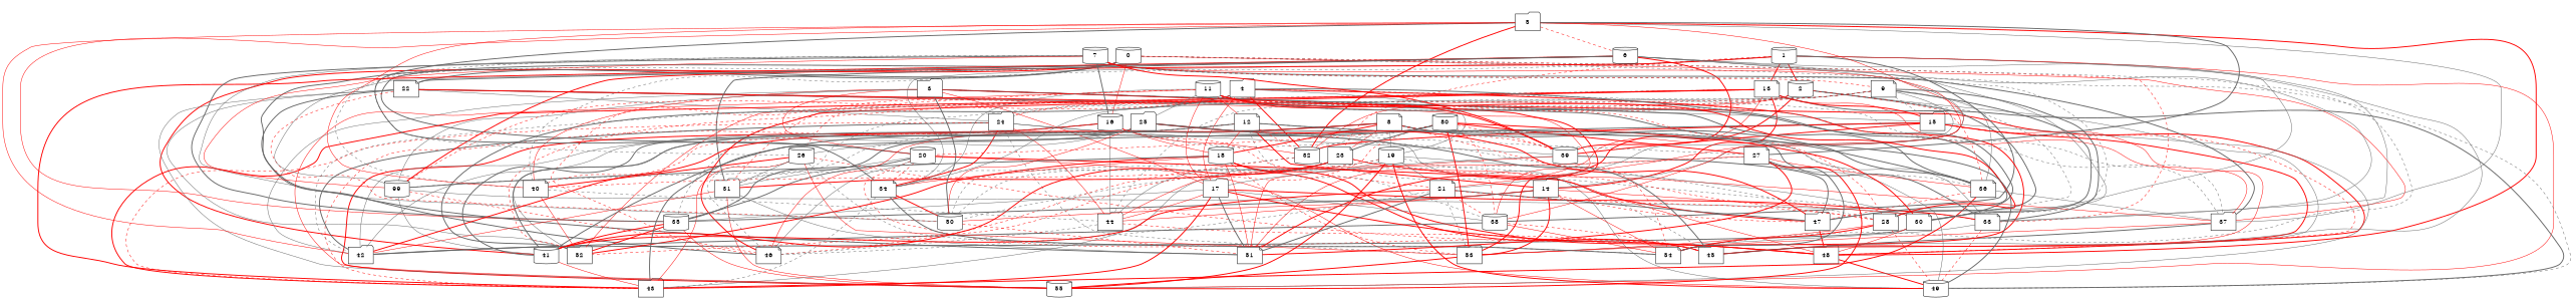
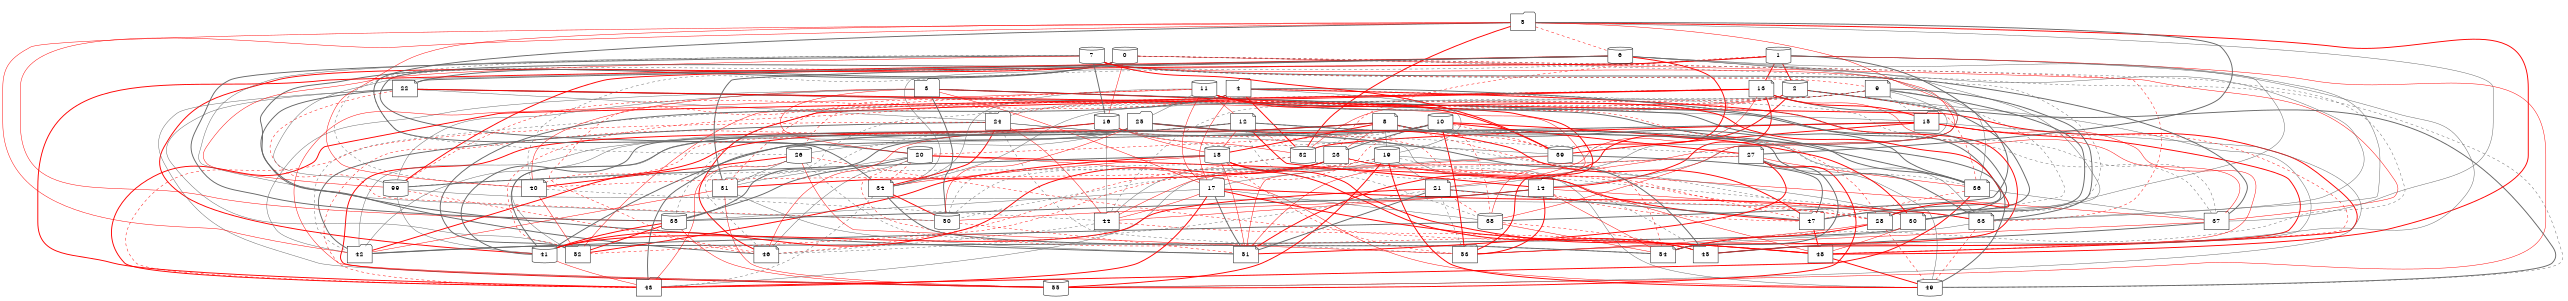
  graph {
    node [shape=cylinder]
    edge [color=red style=solid]
    0
    16
    20
    22 [shape=note]
    30 [shape=note]
    33 [shape=note]
    37 [shape=folder]
    40 [shape=note]
    41
    51 [shape=note]
    54 [shape=note]
    47 [shape=folder]
    55
    28 [shape=note]
    32
    42 [shape=folder]
    43 [shape=folder]
    18
    44 [shape=folder]
    34 [shape=note]
    35
    45 [shape=folder]
    31 [shape=folder]
    49
    46 [shape=note]
    38
    24 [shape=folder]
    36 [shape=note]
    50
    52 [shape=folder]
    48 [shape=folder]
    53 [shape=folder]
    1
    2
    13 [shape=note]
    23 [shape=note]
    n37 [label=99]
    26
    15 [shape=folder]
    14 [shape=folder]
    39
    3 [shape=folder]
    17 [shape=folder]
    4 [shape=folder]
    19
    21 [shape=note]
    5 [shape=folder]
    6
    27 [shape=note]
    7
    9 [shape=note]
    8 [shape=note]
-   10 [label=80]
+   10
    11
    12 [shape=note]
    25 [shape=folder]
    0 -- 16
    0 -- 20 [color=gray40 style=bold]
    0 -- 22 [color=gray40 style=bold]
    0 -- 30 [color=gray40 style=dashed]
    0 -- 33 [style=dashed]
    0 -- 37
    0 -- 40 [color=gray40 style=dashed]
    0 -- 41 [style=bold]
    0 -- 51 [color=gray40 style=bold]
    0 -- 54 [color=gray40 style=dashed]
-   16 -- 21 [style=dashed]
+   16 -- 47 [style=dashed]
    16 -- 55 [style=bold]
    16 -- 28 [color=gray40 style=dashed]
    16 -- 32
    16 -- 42 [color=gray40]
    16 -- 43 [style=dashed]
    16 -- 18
    16 -- 44 [color=gray40]
    20 -- 47 [style=bold]
    20 -- 34 [style=dashed]
    20 -- 35 [color=gray40 style=bold]
    20 -- 45 [style=dashed]
    20 -- 31 [color=gray40]
    20 -- 49
    20 -- 46 [color=gray40]
    22 -- 55 [color=gray40]
    22 -- 46 [color=gray40 style=bold]
    22 -- 38
    22 -- 24 [color=gray40]
    22 -- 36 [color=gray40 style=bold]
    22 -- 50 [style=dashed]
    22 -- 52 [color=gray40]
    22 -- 48 [style=bold]
    30 -- 42 [color=gray40 style=bold]
    30 -- 48
    33 -- 49 [style=dashed]
    33 -- 53 [color=gray40]
    37 -- 45 [color=gray40 style=bold]
    37 -- 53
    40 -- 44 [color=gray40 style=dashed]
    40 -- 52
    41 -- 43
    47 -- 48 [style=bold]
    28 -- 54 [style=bold]
    28 -- 49 [style=dashed]
    28 -- 53
    32 -- 33 [color=gray40 style=dashed]
    32 -- 46 [style=dashed]
    32 -- 50 [color=gray40 style=dashed]
    18 -- 51
    18 -- 34
    18 -- 45 [style=bold]
    18 -- 52 [style=bold]
    18 -- 48 [style=bold]
    18 -- 53 [style=dashed]
    18 -- n37 [color=gray40 style=bold]
    44 -- 45 [style=dashed]
    44 -- 46 [color=gray40 style=dashed]
    34 -- 54 [color=gray40 style=bold]
    34 -- 43 [color=gray40 style=dashed]
    34 -- 50 [style=bold]
    35 -- 41 [style=bold]
    35 -- 55
    35 -- 52 [style=bold]
    31 -- 51 [color=gray40]
    31 -- 55
    31 -- 42
    38 -- 54
    38 -- 42 [color=gray40 style=bold]
    38 -- 45 [style=dashed]
    24 -- 42 [color=gray40 style=bold]
    24 -- 43 [style=dashed]
    24 -- 44
    24 -- 34 [style=bold]
    24 -- 49 [color=gray40]
    24 -- 53 [color=gray40 style=dashed]
    24 -- 39 [color=gray40]
    36 -- 37 [color=gray40]
    36 -- 47 [style=dashed]
    36 -- 43 [style=bold]
    50 -- 51 [style=dashed]
    48 -- 49 [style=bold]
-   53 -- 55 [style=bold]
    1 -- 33 [color=gray40]
    1 -- 40 [color=gray40 style=dashed]
    1 -- 47 [color=gray40]
    1 -- 55
    1 -- 34 [color=gray40]
    1 -- 38 [color=gray40 style=bold]
    1 -- 2 [style=bold]
    1 -- 13 [style=bold]
    1 -- 23 [style=dashed]
    1 -- n37 [style=bold]
    2 -- 30 [color=gray40 style=dashed]
    2 -- 51 [style=bold]
    2 -- 28 [color=gray40 style=bold]
    2 -- 32
    2 -- 35 [color=gray40 style=dashed]
    2 -- 45 [color=gray40]
    2 -- 24 [style=dashed]
    2 -- 36 [style=dashed]
    2 -- 26 [style=dashed]
    13 -- 37
    13 -- 51
    13 -- 42 [color=gray40 style=dashed]
    13 -- 43 [style=bold]
    13 -- 49 [color=gray40 style=bold]
    13 -- 46 [style=bold]
    13 -- 52
    13 -- 15 [style=bold]
    13 -- 14 [style=bold]
    23 -- 37
    23 -- 41 [style=bold]
    23 -- 28 [style=dashed]
    23 -- 44 [color=gray40]
    23 -- 31 [style=bold]
    23 -- 50 [color=gray40 style=dashed]
    23 -- 48
    n37 -- 30 [color=gray40]
    n37 -- 41 [color=gray40]
    n37 -- 46 [style=dashed]
    26 -- 40 [style=bold]
    26 -- 54 [color=gray40 style=dashed]
    26 -- 43
    26 -- 31 [color=gray40]
    26 -- 46 [color=gray40 style=dashed]
    26 -- 48 [style=dashed]
    26 -- 53
    15 -- 41 [color=gray40 style=bold]
    15 -- 54
    15 -- 55 [color=gray40]
    15 -- 32 [style=bold]
    15 -- 45 [style=bold]
    15 -- 48 [style=dashed]
    15 -- 39 [style=bold]
    14 -- 30
    14 -- 54
    14 -- 47 [style=dashed]
    14 -- 44
    14 -- 35 [color=gray40 style=bold]
    14 -- 50
    14 -- 53 [style=bold]
    39 -- 51
    39 -- 47 [color=gray40 style=bold]
    39 -- 17 [color=gray40]
    3 -- 20
    3 -- 40
    3 -- 28 [style=dashed]
    3 -- 42 [color=gray40]
    3 -- 36 [color=gray40 style=bold]
    3 -- 50 [color=gray40 style=bold]
    3 -- 53 [style=bold]
    3 -- n37 [color=gray40]
    3 -- 15 [color=gray40]
    3 -- 17
    17 -- 33 [style=bold]
    17 -- 51 [color=gray40 style=bold]
    17 -- 43 [style=bold]
    17 -- 44
    17 -- 35 [color=gray40]
    17 -- 38 [color=gray40]
    17 -- 48 [style=bold]
    4 -- 37 [color=gray40 style=dashed]
    4 -- 54 [style=bold]
    4 -- 47 [color=gray40 style=bold]
    4 -- 32 [style=bold]
    4 -- 31 [style=dashed]
    4 -- 24 [color=gray40 style=dashed]
    4 -- 52 [color=gray40 style=bold]
    4 -- n37 [style=dashed]
    4 -- 17
    4 -- 19 [color=gray40]
    19 -- 30 [color=gray40]
    19 -- 40 [style=dashed]
    19 -- 55 [style=bold]
    19 -- 43 [color=gray40]
    19 -- 45 [color=gray40 style=dashed]
    19 -- 49 [style=bold]
    19 -- 50 [color=gray40 style=dashed]
    19 -- 21 [color=gray40]
    21 -- 41 [style=bold]
    21 -- 51 [color=gray40 style=bold]
    21 -- 47 [color=gray40 style=bold]
    21 -- 28 [style=dashed]
    21 -- 46 [color=gray40 style=dashed]
    21 -- 38 [style=dashed]
    21 -- 53 [color=gray40 style=dashed]
    5 -- 37 [color=gray40]
    5 -- 40
    5 -- 32 [style=bold]
    5 -- 42
    5 -- 34 [color=gray40 style=bold]
    5 -- 35
    5 -- 48 [style=bold]
    5 -- 21
    5 -- 6 [style=dashed]
    5 -- 27 [color=gray40 style=bold]
    6 -- 22 [color=gray40 style=bold]
    6 -- 33 [color=gray40]
    6 -- 28 [color=gray40]
    6 -- 43 [style=bold]
    6 -- 45 [color=gray40]
    6 -- 31 [color=gray40 style=bold]
    6 -- n37 [color=gray40]
    6 -- 14 [color=gray40]
    6 -- 39 [style=bold]
    27 -- 51 [style=bold]
    27 -- 54 [color=gray40 style=bold]
    27 -- 55 [style=bold]
    27 -- 44
    27 -- 49 [color=gray40]
    27 -- 36
    27 -- n37 [color=gray40 style=dashed]
    7 -- 16 [color=gray40 style=bold]
    7 -- 37 [color=gray40 style=bold]
    7 -- 35 [color=gray40 style=bold]
    7 -- 49 [color=gray40 style=dashed]
    7 -- 38
    7 -- 50 [color=gray40]
    7 -- n37
    7 -- 26 [color=gray40 style=dashed]
    7 -- 39 [style=bold]
    7 -- 9 [style=dashed]
    9 -- 30 [color=gray40 style=bold]
    9 -- 33 [color=gray40 style=bold]
    9 -- 44 [color=gray40 style=dashed]
    9 -- 34 [color=gray40]
    9 -- 31 [color=gray40 style=dashed]
    9 -- 36 [color=gray40]
    9 -- 52 [style=dashed]
    9 -- 15 [color=gray40 style=dashed]
    9 -- 21 [color=gray40]
    8 -- 33 [color=gray40]
    8 -- 54 [style=dashed]
    8 -- 42 [style=bold]
    8 -- 18 [style=bold]
    8 -- 35 [color=gray40 style=bold]
    8 -- 46
    8 -- 36 [color=gray40 style=bold]
    8 -- 23
    8 -- 39 [style=dashed]
    8 -- 19 [color=gray40]
    10 -- 20 [style=dashed]
    10 -- 30 [style=bold]
    10 -- 32 [color=gray40 style=dashed]
    10 -- 43 [color=gray40 style=bold]
    10 -- 38 [style=dashed]
    10 -- 52 [style=dashed]
    10 -- 53 [style=bold]
    10 -- 23 [color=gray40 style=bold]
    10 -- 39 [style=dashed]
    10 -- 27 [style=bold]
    11 -- 30 [color=gray40 style=bold]
    11 -- 37 [color=gray40 style=dashed]
    11 -- 55
    11 -- 28 [style=bold]
    11 -- 34 [color=gray40]
    11 -- 46 [style=dashed]
    11 -- 39 [style=bold]
    11 -- 17
    11 -- 12
    11 -- 25 [color=gray40]
    12 -- 40 [style=dashed]
    12 -- 41 [color=gray40 style=bold]
    12 -- 32 [style=dashed]
    12 -- 18
    12 -- 31 [color=gray40 style=dashed]
    12 -- 49 [color=gray40 style=bold]
    12 -- 38 [color=gray40 style=dashed]
    12 -- 36 [color=gray40 style=dashed]
    12 -- 14 [style=bold]
    25 -- 33 [color=gray40 style=bold]
    25 -- 41 [color=gray40 style=bold]
    25 -- 47 [style=bold]
    25 -- 42 [color=gray40]
    25 -- 45 [color=gray40 style=bold]
    25 -- 50
    25 -- 52 [color=gray40]
    25 -- 26 [color=gray40]
    25 -- 27 [color=gray40 style=dashed]
  }
